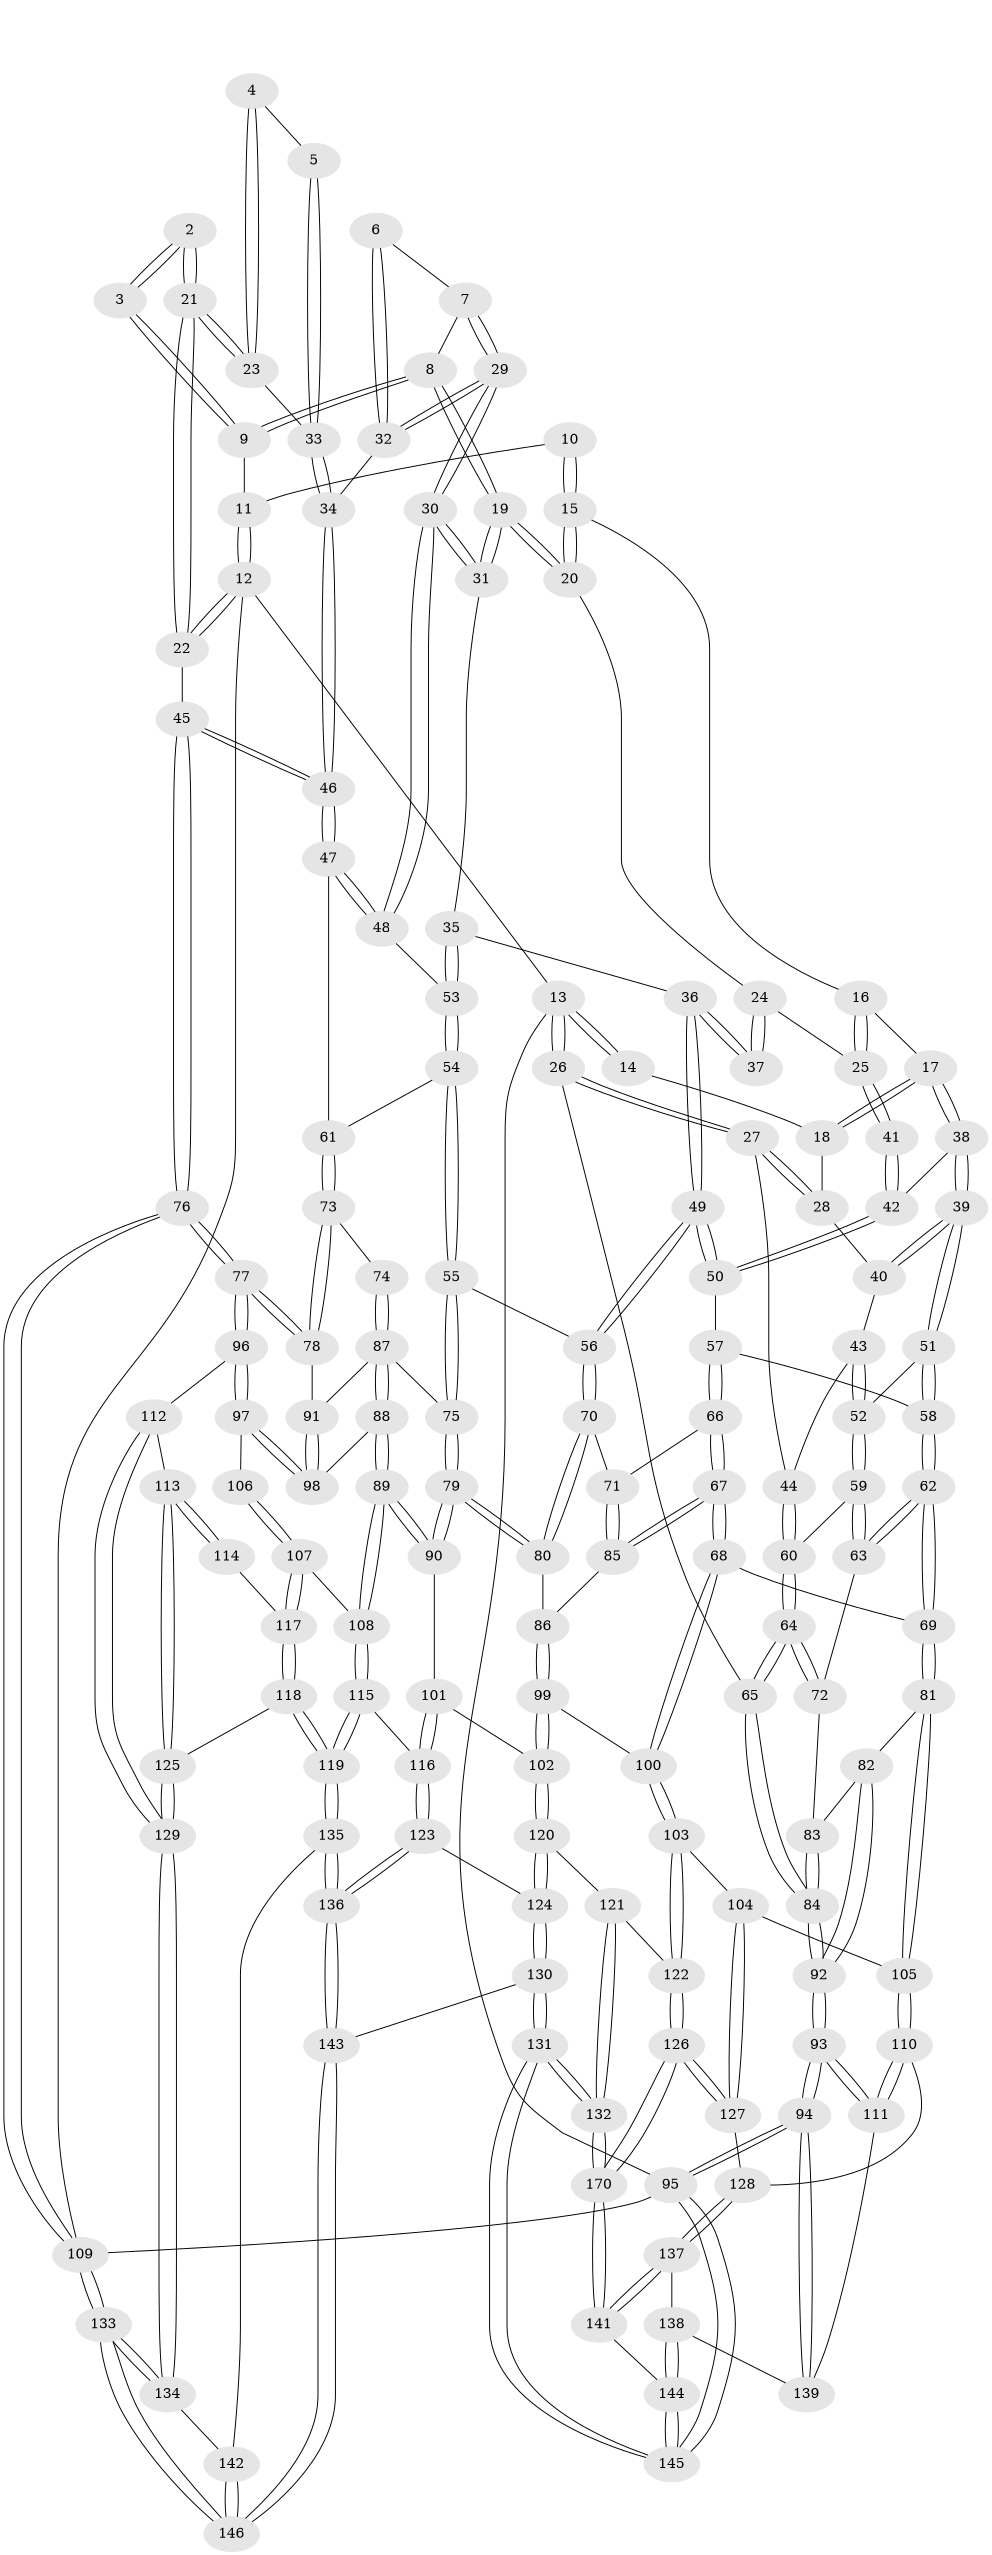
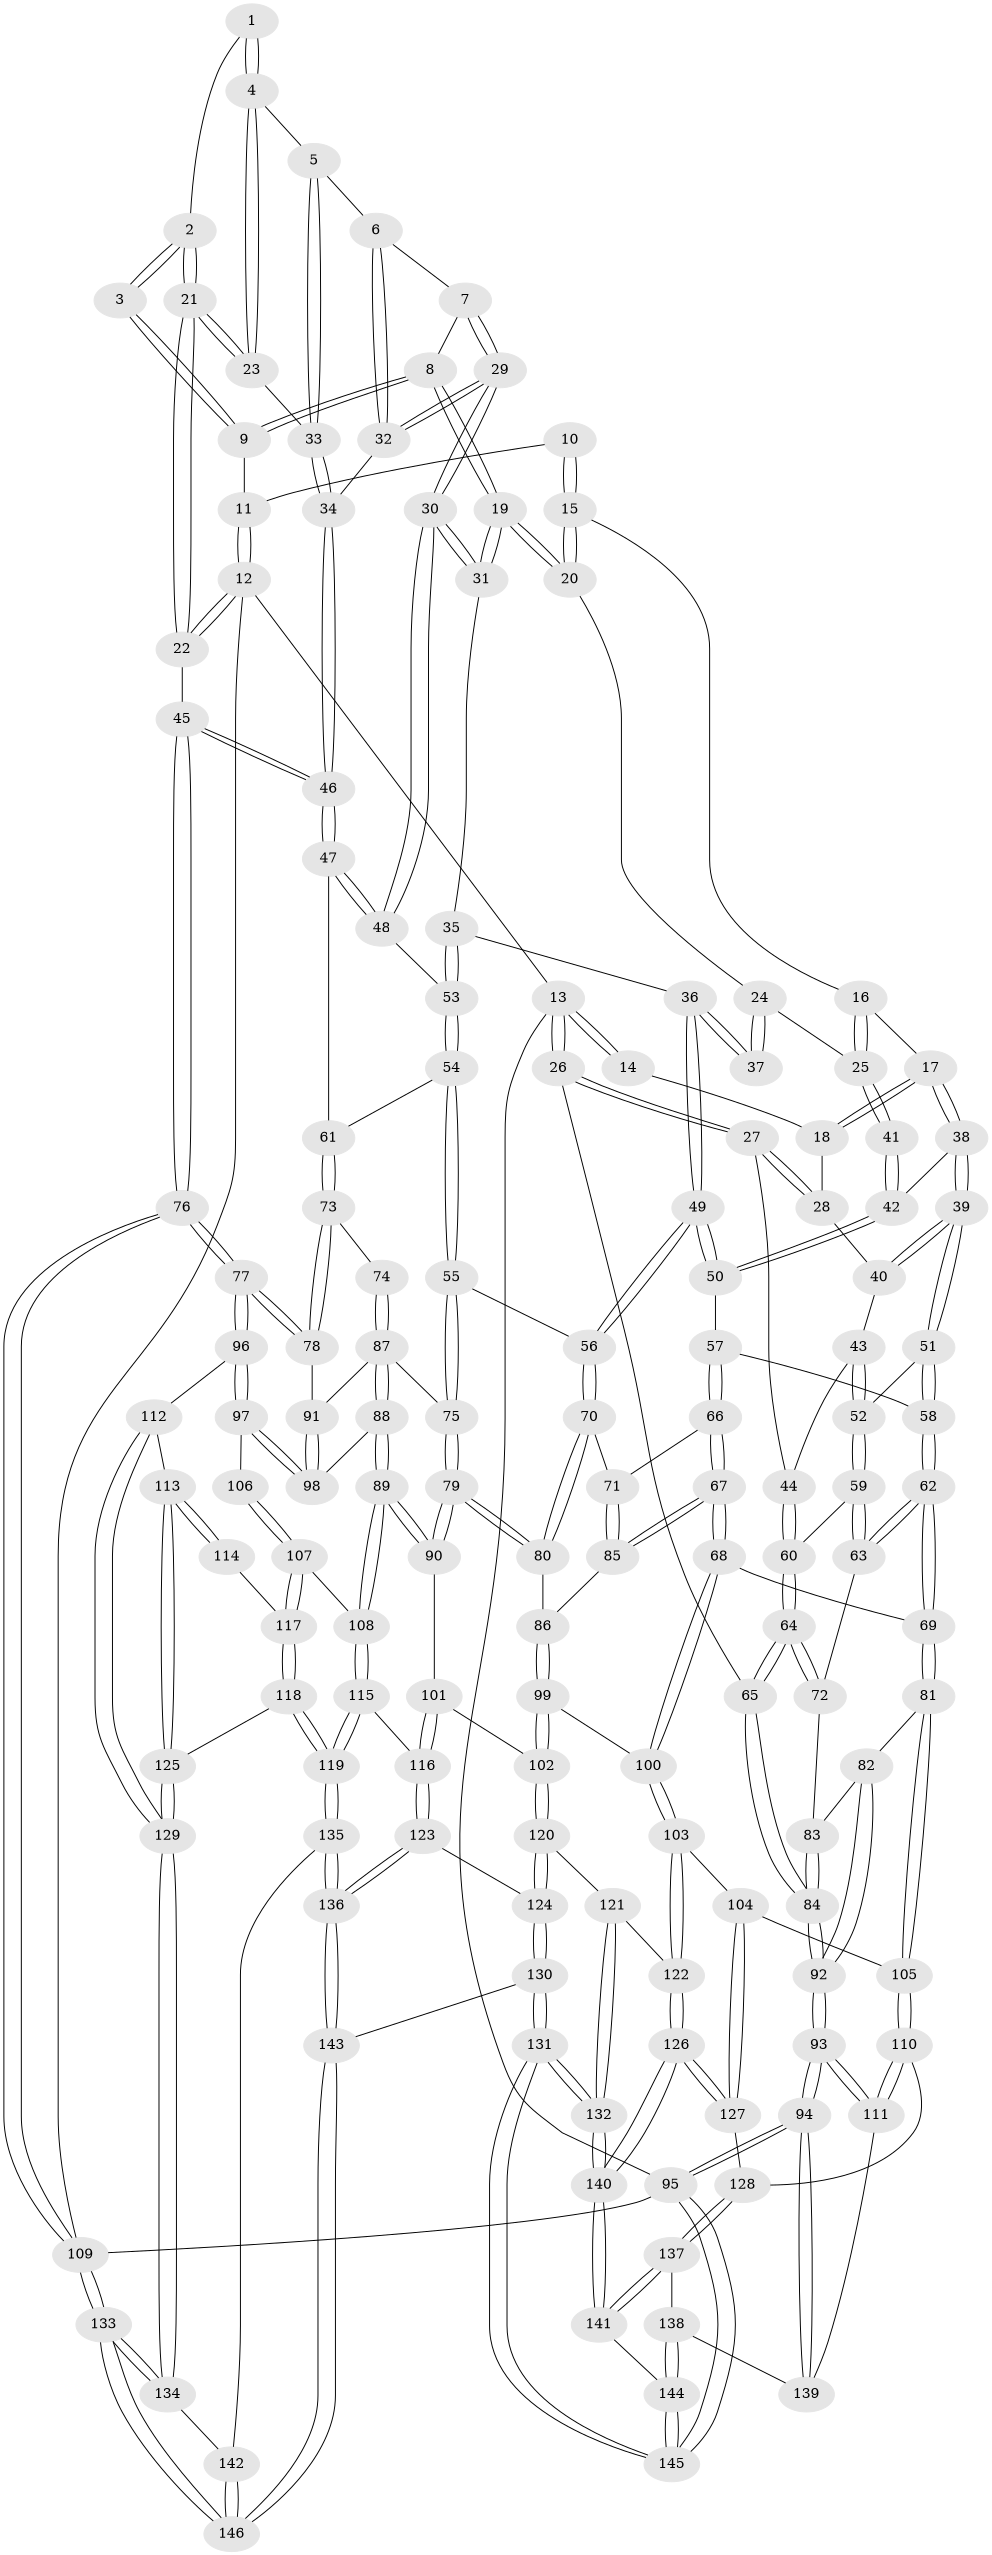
  graph {
    node [color=gray90 style=filled]
+   1
    2
    4
    3
    21
    5
    23
    9
    22
    11
    6
    33
    7
    32
    34
    8
    29
    19
    30
    20
    31
    12
    10
    15
    16
    13
    109
    14
    26
    95
    45
    133
    18
    27
    65
    145
    28
    17
    25
    24
    38
    41
    39
    42
    40
    35
    37
    46
    76
    44
    84
    60
    43
    48
    53
    36
    47
    49
    54
    50
    56
    51
    52
    58
    57
    59
    64
    77
    61
    73
    70
    66
    62
    63
    55
    75
    79
    71
    80
    67
    69
    72
    74
    78
    81
    83
    92
    68
    85
    100
    86
    103
    82
    105
    87
    91
    88
    90
    96
    97
    112
    98
    101
    99
    110
    93
    102
    89
    108
    115
    116
    94
    111
    139
    106
    113
    129
    107
    120
    104
    122
    123
    121
    124
    127
    126
    128
    117
    114
    118
    119
    134
    146
    137
    125
    135
    136
    142
    132
    130
-   140 [label=170]
+   140
    143
    131
    141
    138
    144
+   1 -- 2
+   1 -- 4
+   1 -- 4
    2 -- 3
    2 -- 3
    2 -- 21
    2 -- 21
    4 -- 5
    4 -- 23
    4 -- 23
    3 -- 9
    3 -- 9
    21 -- 23
    21 -- 23
    21 -- 22
    21 -- 22
+   5 -- 6
    5 -- 33
    5 -- 33
    23 -- 33
    9 -- 11
    22 -- 45
    11 -- 12
    11 -- 12
    6 -- 7
    6 -- 32
    6 -- 32
    33 -- 34
    33 -- 34
    7 -- 8
    7 -- 29
    7 -- 29
    32 -- 34
    34 -- 46
    34 -- 46
    8 -- 9
    8 -- 9
    8 -- 19
    8 -- 19
    29 -- 32
    29 -- 32
    29 -- 30
    29 -- 30
    19 -- 20
    19 -- 20
    19 -- 31
    19 -- 31
    30 -- 31
    30 -- 31
    30 -- 48
    30 -- 48
    20 -- 24
    31 -- 35
    12 -- 22
    12 -- 22
    12 -- 13
    12 -- 109
    10 -- 11
    10 -- 15
    10 -- 15
    15 -- 20
    15 -- 20
    15 -- 16
    16 -- 17
    16 -- 25
    16 -- 25
    13 -- 14
    13 -- 14
    13 -- 26
    13 -- 26
    13 -- 95
    109 -- 133
    109 -- 133
    14 -- 18
    26 -- 27
    26 -- 27
    26 -- 65
    95 -- 109
    95 -- 145
    95 -- 145
    45 -- 46
    45 -- 46
    45 -- 76
    45 -- 76
    133 -- 134
    133 -- 134
    133 -- 146
    133 -- 146
    18 -- 28
    27 -- 28
    27 -- 28
    27 -- 44
    65 -- 84
    65 -- 84
    28 -- 40
    17 -- 18
    17 -- 18
    17 -- 38
    17 -- 38
    25 -- 41
    25 -- 41
    24 -- 25
    24 -- 37
    24 -- 37
    38 -- 39
    38 -- 39
    38 -- 42
    41 -- 42
    41 -- 42
    39 -- 40
    39 -- 40
    39 -- 51
    39 -- 51
    42 -- 50
    42 -- 50
    40 -- 43
    35 -- 53
    35 -- 53
    35 -- 36
    46 -- 47
    46 -- 47
    76 -- 109
    76 -- 109
    76 -- 77
    76 -- 77
    44 -- 60
    44 -- 60
    84 -- 92
    84 -- 92
    60 -- 64
    60 -- 64
    43 -- 44
    43 -- 52
    43 -- 52
    48 -- 53
    53 -- 54
    53 -- 54
    36 -- 37
    36 -- 37
    36 -- 49
    36 -- 49
    47 -- 48
    47 -- 48
    47 -- 61
    49 -- 50
    49 -- 50
    49 -- 56
    49 -- 56
    54 -- 61
    54 -- 55
    54 -- 55
    50 -- 57
    56 -- 70
    56 -- 70
    51 -- 52
    51 -- 58
    51 -- 58
    52 -- 59
    52 -- 59
    58 -- 62
    58 -- 62
    57 -- 58
    57 -- 66
    57 -- 66
    59 -- 60
    59 -- 63
    59 -- 63
    64 -- 65
    64 -- 65
    64 -- 72
    64 -- 72
    77 -- 78
    77 -- 78
    77 -- 96
    77 -- 96
    61 -- 73
    61 -- 73
    73 -- 74
    73 -- 78
    73 -- 78
    70 -- 71
    70 -- 80
    70 -- 80
    66 -- 71
    66 -- 67
    66 -- 67
    62 -- 63
    62 -- 63
    62 -- 69
    62 -- 69
    63 -- 72
    55 -- 56
    55 -- 75
    55 -- 75
    75 -- 79
    75 -- 79
    79 -- 80
    79 -- 80
    79 -- 90
    79 -- 90
    71 -- 85
    71 -- 85
    80 -- 86
    67 -- 68
    67 -- 68
    67 -- 85
    67 -- 85
    69 -- 81
    69 -- 81
    72 -- 83
    74 -- 87
    74 -- 87
    78 -- 91
    81 -- 82
    81 -- 105
    81 -- 105
    83 -- 84
    83 -- 84
    92 -- 93
    92 -- 93
    68 -- 69
    68 -- 100
    68 -- 100
    85 -- 86
    100 -- 103
    100 -- 103
    86 -- 99
    86 -- 99
    103 -- 104
    103 -- 122
    103 -- 122
    82 -- 83
    82 -- 92
    82 -- 92
    105 -- 110
    105 -- 110
    87 -- 75
    87 -- 91
    87 -- 88
    87 -- 88
    91 -- 98
    91 -- 98
    88 -- 98
    88 -- 89
    88 -- 89
    90 -- 101
    96 -- 97
    96 -- 97
    96 -- 112
    97 -- 98
    97 -- 98
    97 -- 106
    112 -- 113
    112 -- 129
    112 -- 129
    101 -- 102
    101 -- 116
    101 -- 116
    99 -- 100
    99 -- 102
    99 -- 102
    110 -- 111
    110 -- 111
    110 -- 128
    93 -- 94
    93 -- 94
    93 -- 111
    93 -- 111
    102 -- 120
    102 -- 120
    89 -- 90
    89 -- 90
    89 -- 108
    89 -- 108
    108 -- 115
    108 -- 115
    115 -- 116
    115 -- 119
    115 -- 119
    116 -- 123
    116 -- 123
    94 -- 95
    94 -- 95
    94 -- 139
    94 -- 139
    111 -- 139
    106 -- 107
    106 -- 107
    113 -- 114
    113 -- 114
    113 -- 125
    113 -- 125
    129 -- 134
    129 -- 134
    107 -- 108
    107 -- 117
    107 -- 117
    120 -- 121
    120 -- 124
    120 -- 124
    104 -- 105
    104 -- 127
    104 -- 127
    122 -- 126
    122 -- 126
    123 -- 124
    123 -- 136
    123 -- 136
    121 -- 122
    121 -- 132
    121 -- 132
    124 -- 130
    124 -- 130
    127 -- 128
    126 -- 127
    126 -- 127
    126 -- 140
    126 -- 140
    128 -- 137
    128 -- 137
    117 -- 118
    117 -- 118
    114 -- 117
    118 -- 119
    118 -- 119
    118 -- 125
    119 -- 135
    119 -- 135
    134 -- 142
    137 -- 141
    137 -- 141
    137 -- 138
    125 -- 129
    125 -- 129
    135 -- 136
    135 -- 136
    135 -- 142
    136 -- 143
    136 -- 143
    142 -- 146
    142 -- 146
    132 -- 140
    132 -- 140
    130 -- 143
    130 -- 131
    130 -- 131
    140 -- 141
    140 -- 141
    143 -- 146
    143 -- 146
    131 -- 145
    131 -- 145
    131 -- 132
    131 -- 132
    141 -- 144
    138 -- 139
    138 -- 144
    138 -- 144
    144 -- 145
    144 -- 145
  }
